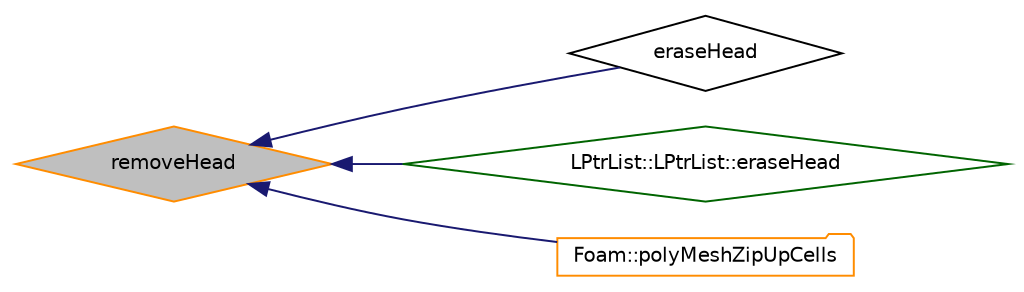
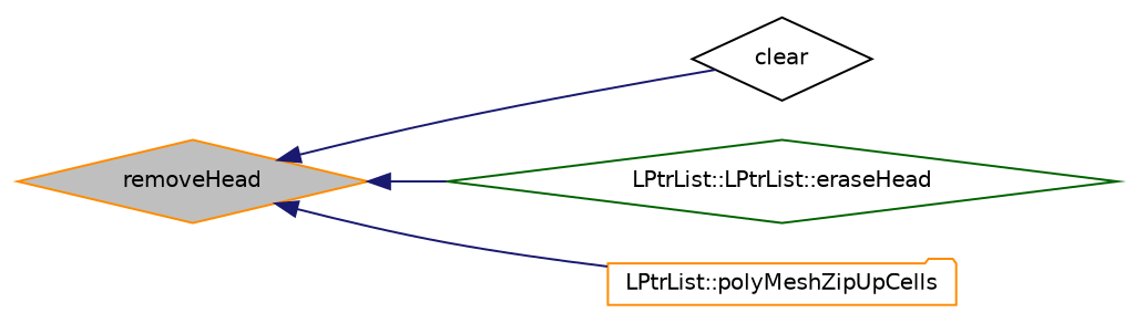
  digraph {
    rankdir=LR
    node [color=darkorange fontname=Helvetica fontsize=10 shape=diamond]
    edge [color=midnightblue dir=back fontname=Helvetica fontsize=10 labelfontname=Helvetica labelfontsize=10 style=solid]
    n1 [fillcolor=grey75 fontcolor=black height=0.2 label=removeHead style=filled width=0.4]
-   n2 [color=black height=0.2 label=eraseHead width=0.4]
+   n2 [color=black height=0.2 label=clear width=0.4]
    n3 [color=darkgreen height=0.2 label="LPtrList::LPtrList::eraseHead" width=0.4]
-   n4 [height=0.2 label="Foam::polyMeshZipUpCells" shape=folder width=0.4]
+   n4 [height=0.2 label="LPtrList::polyMeshZipUpCells" shape=folder width=0.4]
    n1 -> n2
    n1 -> n3
    n1 -> n4
  }
